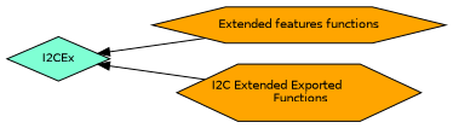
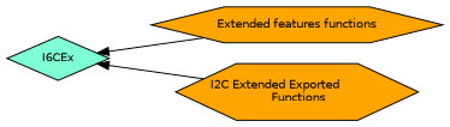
  digraph {
    rankdir=LR
    node [color=black fillcolor=orange fontname=Helvetica fontsize=10 shape=hexagon style=filled]
    edge [dir=back fontname=Helvetica fontsize=10 labelfontname=Helvetica labelfontsize=10 shape=plaintext style=solid]
    n1 [height=0.2 label="Extended features functions" width=0.4]
    n2 [fontcolor=black height=0.2 label="I2C Extended Exported\l Functions" width=0.4]
-   n3 [fillcolor=aquamarine height=0.2 label=I2CEx shape=diamond width=0.4]
+   n3 [fillcolor=aquamarine height=0.2 label=I6CEx shape=diamond width=0.4]
    n3 -> n1
    n3 -> n2
  }
